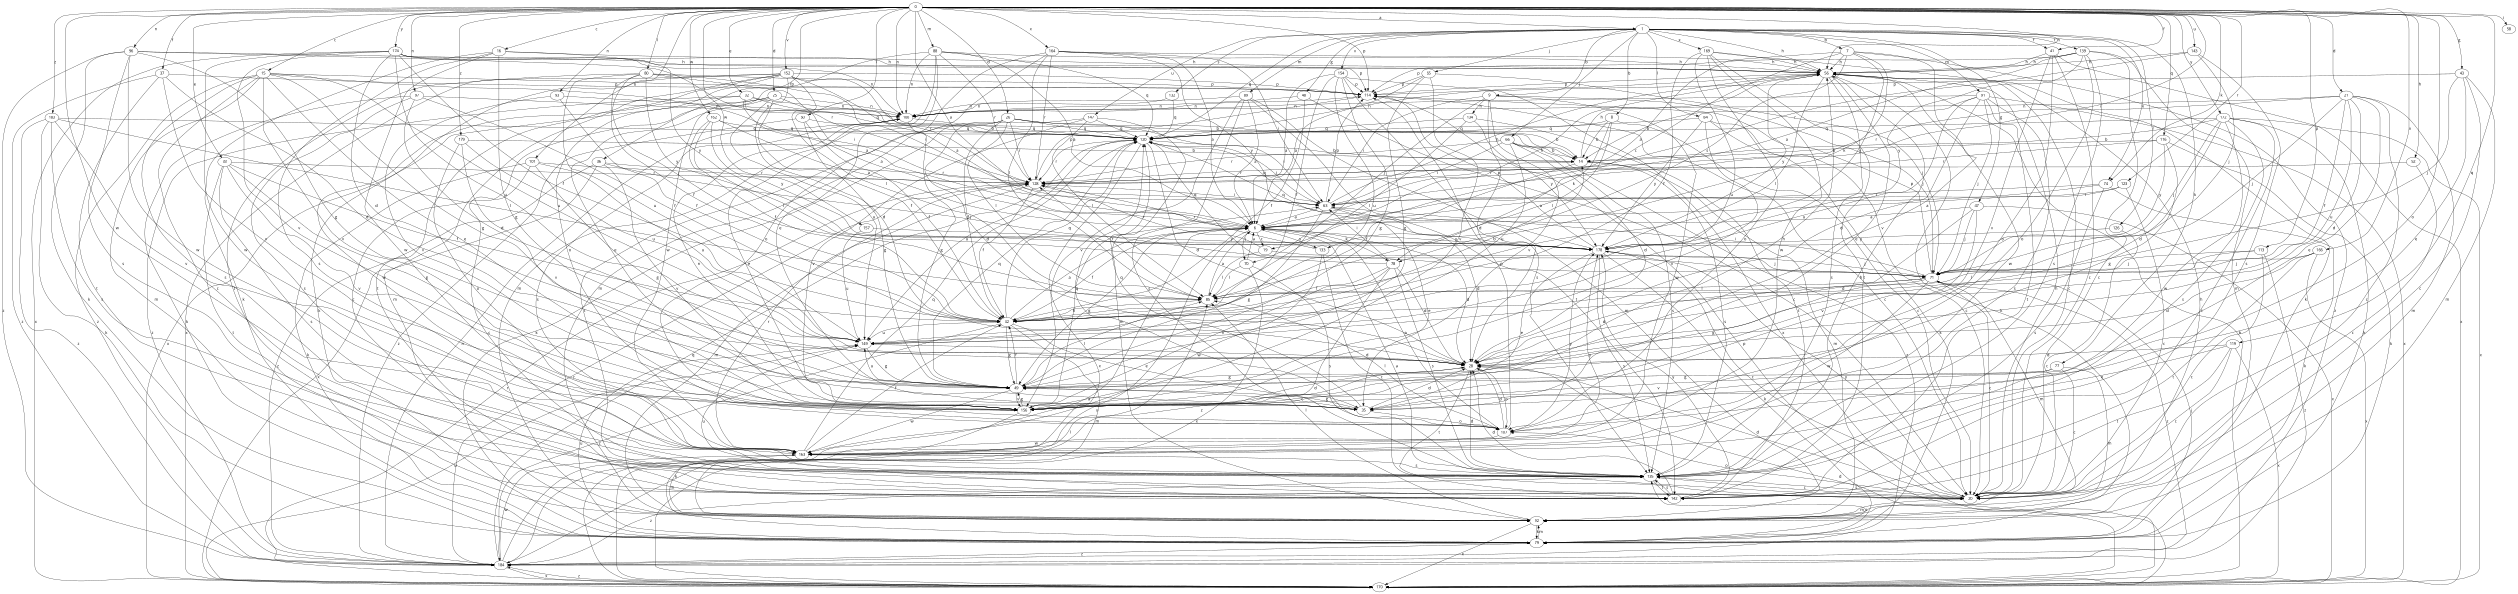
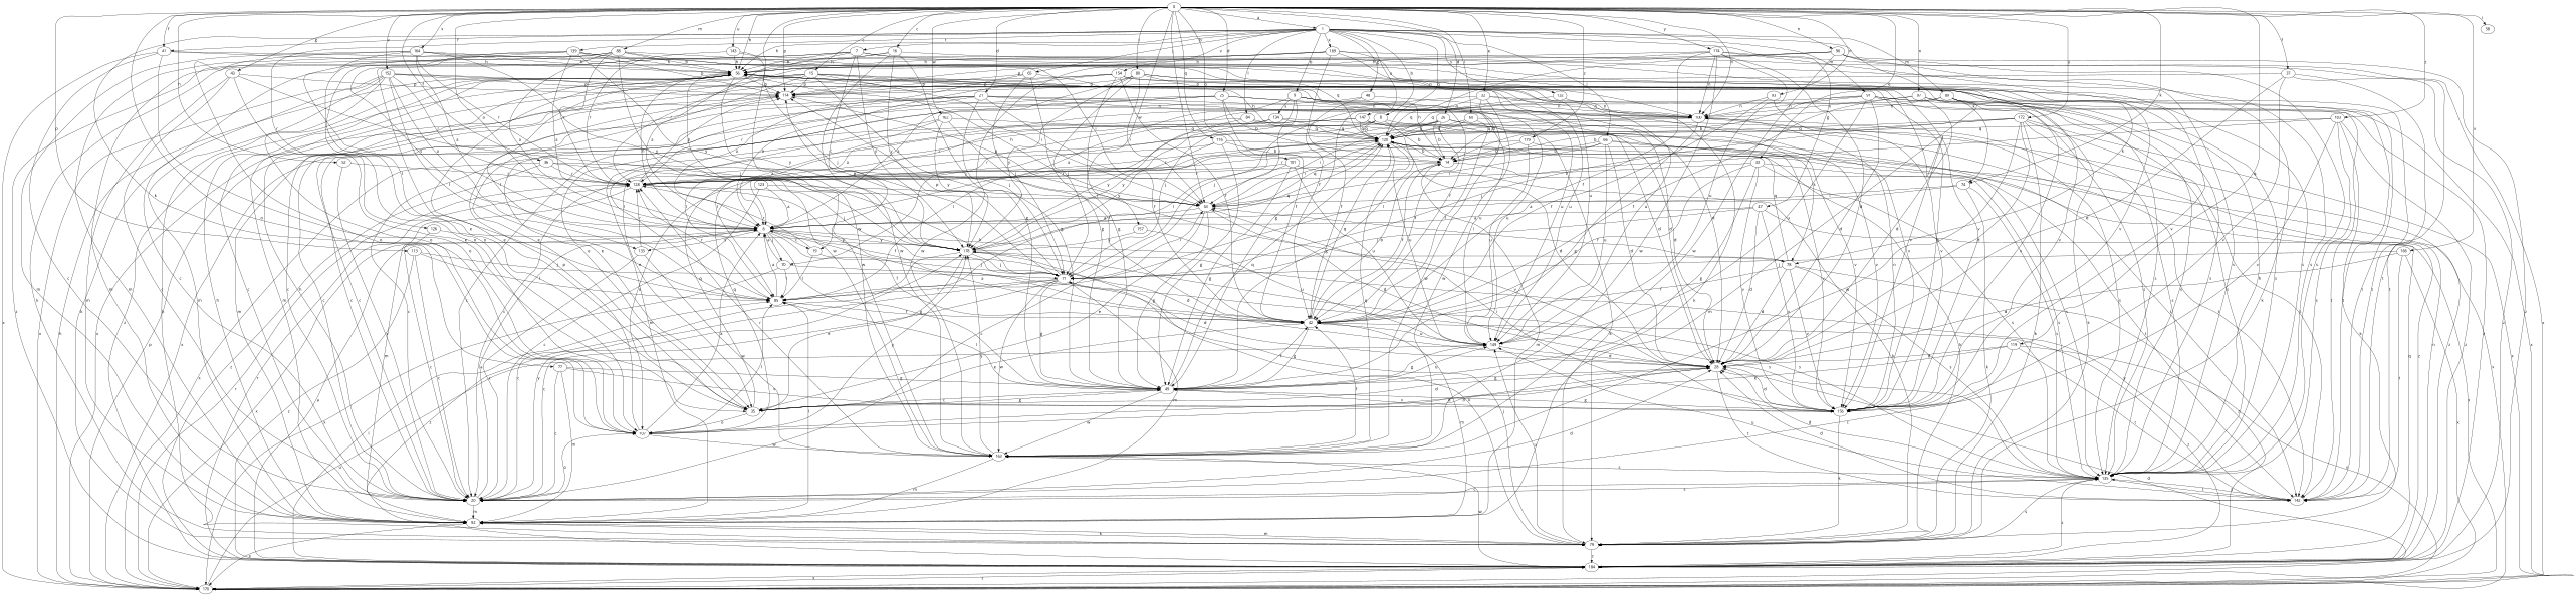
  strict digraph {
    fontname="Open Sans"
    node [fontname="Open Sans"]
    edge [fontname="Open Sans"]
    0
    1
    6
    15
    16
    21
    25
    26
    32
    33
    36
    37
    41
    43
    52
    56
    58
    60
    63
    74
    80
    88
    93
    97
    n25 [label=96]
    100
    101
    107
    113
    114
    116
    119
    123
    143
    152
    157
    162
    163
    164
    166
    172
    174
    179
    183
    7
    8
    9
    47
    48
    65
    66
    77
    84
    89
    91
    120
    126
    132
    139
    147
    154
    169
    19
    28
    42
    49
    70
    78
    133
    170
    178
    156
    184
    20
    92
    135
    35
    149
    79
    71
    128
    14
    85
    142
    134
    0 -> 1 [label=a]
    0 -> 6 [label=a]
    0 -> 15 [label=c]
    0 -> 16 [label=c]
    0 -> 21 [label=d]
    0 -> 25 [label=d]
    0 -> 26 [label=d]
    0 -> 32 [label=e]
    0 -> 33 [label=e]
    0 -> 36 [label=f]
    0 -> 37 [label=f]
    0 -> 41 [label=f]
    0 -> 43 [label=g]
    0 -> 52 [label=h]
    0 -> 56 [label=h]
    0 -> 58 [label=i]
    0 -> 60 [label=i]
    0 -> 63 [label=i]
    0 -> 74 [label=k]
    0 -> 80 [label=l]
    0 -> 88 [label=m]
    0 -> 93 [label=n]
    0 -> 97 [label=n]
    0 -> n25 [label=n]
    0 -> 100 [label=n]
    0 -> 101 [label=o]
    0 -> 107 [label=o]
    0 -> 113 [label=p]
    0 -> 114 [label=p]
    0 -> 116 [label=q]
    0 -> 119 [label=q]
-   0 -> 123 [label=r]
    0 -> 143 [label=u]
    0 -> 152 [label=v]
    0 -> 157 [label=w]
    0 -> 162 [label=w]
    0 -> 163 [label=w]
    0 -> 164 [label=x]
    0 -> 166 [label=x]
    0 -> 172 [label=y]
    0 -> 174 [label=y]
    0 -> 179 [label=z]
    0 -> 183 [label=z]
    1 -> 41 [label=f]
    1 -> 56 [label=h]
    1 -> 74 [label=k]
    1 -> 7 [label=b]
    1 -> 8 [label=b]
    1 -> 9 [label=b]
    1 -> 47 [label=g]
    1 -> 48 [label=g]
    1 -> 65 [label=j]
    1 -> 66 [label=j]
    1 -> 77 [label=k]
    1 -> 84 [label=l]
    1 -> 89 [label=m]
    1 -> 91 [label=m]
    1 -> 120 [label=q]
    1 -> 126 [label=r]
    1 -> 132 [label=s]
    1 -> 139 [label=t]
    1 -> 147 [label=u]
    1 -> 154 [label=v]
    1 -> 169 [label=x]
    6 -> 56 [label=h]
    6 -> 19 [label=c]
    6 -> 28 [label=d]
    6 -> 42 [label=f]
    6 -> 49 [label=g]
    6 -> 70 [label=j]
    6 -> 78 [label=k]
    6 -> 133 [label=s]
    6 -> 170 [label=x]
    6 -> 178 [label=y]
    15 -> 63 [label=i]
    15 -> 114 [label=p]
    15 -> 49 [label=g]
    15 -> 156 [label=v]
    15 -> 184 [label=z]
    15 -> 20 [label=c]
    15 -> 92 [label=m]
    15 -> 135 [label=s]
    15 -> 35 [label=e]
    15 -> 149 [label=u]
    16 -> 56 [label=h]
    16 -> 163 [label=w]
    16 -> 49 [label=g]
    16 -> 178 [label=y]
    16 -> 135 [label=s]
    16 -> 79 [label=k]
    21 -> 100 [label=n]
    21 -> 28 [label=d]
    21 -> 42 [label=f]
    21 -> 20 [label=c]
    21 -> 92 [label=m]
    21 -> 35 [label=e]
    21 -> 149 [label=u]
    21 -> 71 [label=j]
    21 -> 128 [label=r]
    25 -> 100 [label=n]
    25 -> 42 [label=f]
    25 -> 170 [label=x]
    25 -> 20 [label=c]
    25 -> 35 [label=e]
    25 -> 149 [label=u]
    25 -> 14 [label=b]
    26 -> 63 [label=i]
    26 -> 120 [label=q]
    26 -> 28 [label=d]
    26 -> 42 [label=f]
    26 -> 128 [label=r]
    26 -> 14 [label=b]
    26 -> 85 [label=l]
    26 -> 142 [label=t]
    32 -> 6 [label=a]
    32 -> 100 [label=n]
    32 -> 163 [label=w]
    32 -> 120 [label=q]
    32 -> 184 [label=z]
    32 -> 14 [label=b]
    33 -> 42 [label=f]
    33 -> 49 [label=g]
    33 -> 156 [label=v]
    33 -> 135 [label=s]
    33 -> 128 [label=r]
    33 -> 142 [label=t]
    36 -> 170 [label=x]
    36 -> 156 [label=v]
    36 -> 184 [label=z]
    36 -> 71 [label=j]
    36 -> 128 [label=r]
    37 -> 114 [label=p]
    37 -> 28 [label=d]
    37 -> 156 [label=v]
    37 -> 184 [label=z]
    37 -> 142 [label=t]
    41 -> 56 [label=h]
    41 -> 107 [label=o]
    41 -> 170 [label=x]
    41 -> 156 [label=v]
    41 -> 20 [label=c]
    43 -> 114 [label=p]
    43 -> 20 [label=c]
    43 -> 92 [label=m]
    43 -> 35 [label=e]
    43 -> 71 [label=j]
    52 -> 20 [label=c]
    52 -> 128 [label=r]
    56 -> 114 [label=p]
    56 -> 163 [label=w]
    56 -> 178 [label=y]
    56 -> 20 [label=c]
    56 -> 135 [label=s]
    56 -> 35 [label=e]
    56 -> 79 [label=k]
    56 -> 85 [label=l]
    60 -> 120 [label=q]
    60 -> 42 [label=f]
    60 -> 49 [label=g]
    60 -> 184 [label=z]
    63 -> 6 [label=a]
    63 -> 56 [label=h]
    63 -> 114 [label=p]
    63 -> 120 [label=q]
    63 -> 28 [label=d]
    63 -> 49 [label=g]
    63 -> 35 [label=e]
    74 -> 6 [label=a]
    74 -> 63 [label=i]
    74 -> 135 [label=s]
    74 -> 79 [label=k]
    80 -> 6 [label=a]
    80 -> 63 [label=i]
    80 -> 114 [label=p]
    80 -> 42 [label=f]
    80 -> 178 [label=y]
    80 -> 149 [label=u]
    80 -> 71 [label=j]
    80 -> 142 [label=t]
    88 -> 6 [label=a]
    88 -> 56 [label=h]
    88 -> 100 [label=n]
    88 -> 163 [label=w]
    88 -> 120 [label=q]
    88 -> 92 [label=m]
    88 -> 35 [label=e]
    88 -> 128 [label=r]
    93 -> 100 [label=n]
    93 -> 42 [label=f]
    93 -> 156 [label=v]
    97 -> 100 [label=n]
    97 -> 28 [label=d]
    97 -> 42 [label=f]
    97 -> 135 [label=s]
    97 -> 79 [label=k]
    n25 -> 56 [label=h]
    n25 -> 163 [label=w]
    n25 -> 49 [label=g]
    n25 -> 184 [label=z]
    n25 -> 135 [label=s]
    n25 -> 79 [label=k]
    n25 -> 128 [label=r]
    100 -> 120 [label=q]
    100 -> 49 [label=g]
    100 -> 135 [label=s]
    100 -> 35 [label=e]
    101 -> 49 [label=g]
    101 -> 20 [label=c]
    101 -> 149 [label=u]
    101 -> 79 [label=k]
    101 -> 128 [label=r]
    107 -> 6 [label=a]
    107 -> 114 [label=p]
    107 -> 163 [label=w]
    107 -> 120 [label=q]
    107 -> 28 [label=d]
    107 -> 178 [label=y]
    107 -> 85 [label=l]
    113 -> 184 [label=z]
    113 -> 20 [label=c]
    113 -> 71 [label=j]
    113 -> 85 [label=l]
    114 -> 100 [label=n]
    114 -> 20 [label=c]
    116 -> 49 [label=g]
    116 -> 178 [label=y]
    116 -> 79 [label=k]
    116 -> 128 [label=r]
    116 -> 14 [label=b]
    119 -> 28 [label=d]
    119 -> 170 [label=x]
    119 -> 20 [label=c]
    119 -> 35 [label=e]
    119 -> 142 [label=t]
    123 -> 6 [label=a]
    123 -> 63 [label=i]
    123 -> 20 [label=c]
    143 -> 56 [label=h]
    143 -> 135 [label=s]
    143 -> 71 [label=j]
    143 -> 128 [label=r]
    152 -> 6 [label=a]
    152 -> 107 [label=o]
    152 -> 114 [label=p]
    152 -> 28 [label=d]
    152 -> 170 [label=x]
    152 -> 92 [label=m]
    152 -> 79 [label=k]
    152 -> 128 [label=r]
    152 -> 85 [label=l]
    152 -> 142 [label=t]
    157 -> 178 [label=y]
    157 -> 149 [label=u]
    162 -> 6 [label=a]
    162 -> 120 [label=q]
    162 -> 42 [label=f]
    162 -> 178 [label=y]
    162 -> 85 [label=l]
    163 -> 120 [label=q]
    163 -> 42 [label=f]
    163 -> 178 [label=y]
    163 -> 92 [label=m]
    163 -> 135 [label=s]
    163 -> 128 [label=r]
    164 -> 6 [label=a]
    164 -> 56 [label=h]
    164 -> 63 [label=i]
    164 -> 107 [label=o]
    164 -> 178 [label=y]
    164 -> 92 [label=m]
    164 -> 128 [label=r]
    164 -> 85 [label=l]
    166 -> 28 [label=d]
    166 -> 170 [label=x]
    166 -> 71 [label=j]
    166 -> 142 [label=t]
    172 -> 163 [label=w]
    172 -> 120 [label=q]
    172 -> 28 [label=d]
    172 -> 170 [label=x]
    172 -> 135 [label=s]
    172 -> 79 [label=k]
    172 -> 71 [label=j]
    172 -> 14 [label=b]
    172 -> 142 [label=t]
    174 -> 56 [label=h]
    174 -> 100 [label=n]
    174 -> 114 [label=p]
    174 -> 163 [label=w]
    174 -> 28 [label=d]
    174 -> 42 [label=f]
    174 -> 170 [label=x]
    174 -> 156 [label=v]
    174 -> 149 [label=u]
    179 -> 107 [label=o]
    179 -> 156 [label=v]
    179 -> 149 [label=u]
    179 -> 14 [label=b]
    183 -> 120 [label=q]
    183 -> 156 [label=v]
    183 -> 184 [label=z]
    183 -> 135 [label=s]
    183 -> 79 [label=k]
    183 -> 85 [label=l]
    7 -> 6 [label=a]
    7 -> 56 [label=h]
    7 -> 19 [label=c]
    7 -> 78 [label=k]
    7 -> 133 [label=s]
    7 -> 178 [label=y]
    7 -> 156 [label=v]
    7 -> 184 [label=z]
    8 -> 120 [label=q]
    8 -> 78 [label=k]
    8 -> 20 [label=c]
    8 -> 14 [label=b]
    8 -> 85 [label=l]
    9 -> 63 [label=i]
    9 -> 163 [label=w]
    9 -> 28 [label=d]
    9 -> 70 [label=j]
    9 -> 156 [label=v]
    9 -> 71 [label=j]
-   9 -> 134 [label=n]
+   9 -> 134 [label=s]
    47 -> 6 [label=a]
    47 -> 28 [label=d]
    47 -> 170 [label=x]
    47 -> 156 [label=v]
    47 -> 71 [label=j]
    48 -> 100 [label=n]
    48 -> 42 [label=f]
    48 -> 20 [label=c]
    65 -> 6 [label=a]
    65 -> 114 [label=p]
    65 -> 49 [label=g]
    65 -> 156 [label=v]
    65 -> 71 [label=j]
    66 -> 63 [label=i]
    66 -> 28 [label=d]
    66 -> 184 [label=z]
    66 -> 135 [label=s]
    66 -> 149 [label=u]
    66 -> 128 [label=r]
    66 -> 14 [label=b]
    77 -> 49 [label=g]
    77 -> 156 [label=v]
    77 -> 20 [label=c]
    77 -> 92 [label=m]
    84 -> 120 [label=q]
    84 -> 178 [label=y]
    84 -> 156 [label=v]
    84 -> 20 [label=c]
-   84 -> 79 [label=k]
    89 -> 6 [label=a]
    89 -> 100 [label=n]
    89 -> 156 [label=v]
    89 -> 92 [label=m]
    89 -> 135 [label=s]
    89 -> 142 [label=t]
    91 -> 100 [label=n]
    91 -> 28 [label=d]
    91 -> 170 [label=x]
    91 -> 135 [label=s]
    91 -> 149 [label=u]
    91 -> 71 [label=j]
    91 -> 14 [label=b]
    91 -> 142 [label=t]
    120 -> 56 [label=h]
    120 -> 63 [label=i]
    120 -> 28 [label=d]
    120 -> 170 [label=x]
    120 -> 149 [label=u]
    120 -> 128 [label=r]
    120 -> 14 [label=b]
    126 -> 178 [label=y]
    126 -> 20 [label=c]
    132 -> 100 [label=n]
    132 -> 120 [label=q]
    139 -> 6 [label=a]
    139 -> 56 [label=h]
    139 -> 107 [label=o]
    139 -> 114 [label=p]
    139 -> 178 [label=y]
    139 -> 20 [label=c]
    139 -> 92 [label=m]
    139 -> 135 [label=s]
    147 -> 120 [label=q]
    147 -> 156 [label=v]
    147 -> 92 [label=m]
    147 -> 79 [label=k]
    147 -> 85 [label=l]
    154 -> 6 [label=a]
    154 -> 114 [label=p]
    154 -> 42 [label=f]
    154 -> 49 [label=g]
    154 -> 170 [label=x]
    154 -> 135 [label=s]
    154 -> 149 [label=u]
    169 -> 56 [label=h]
    169 -> 107 [label=o]
    169 -> 163 [label=w]
    169 -> 42 [label=f]
    169 -> 149 [label=u]
    169 -> 79 [label=k]
    169 -> 142 [label=t]
    19 -> 71 [label=j]
    19 -> 128 [label=r]
    19 -> 85 [label=l]
    28 -> 107 [label=o]
    28 -> 49 [label=g]
    28 -> 142 [label=t]
    42 -> 6 [label=a]
    42 -> 120 [label=q]
    42 -> 49 [label=g]
    42 -> 184 [label=z]
    42 -> 92 [label=m]
    42 -> 35 [label=e]
    42 -> 149 [label=u]
    42 -> 14 [label=b]
    49 -> 163 [label=w]
    49 -> 120 [label=q]
    49 -> 42 [label=f]
    49 -> 156 [label=v]
    49 -> 35 [label=c]
    49 -> 149 [label=u]
    49 -> 85 [label=l]
    70 -> 6 [label=a]
    70 -> 170 [label=x]
    70 -> 135 [label=s]
    70 -> 85 [label=l]
    78 -> 63 [label=i]
    78 -> 120 [label=q]
    78 -> 28 [label=d]
    78 -> 42 [label=f]
    78 -> 156 [label=v]
    78 -> 184 [label=z]
    78 -> 135 [label=s]
    133 -> 163 [label=w]
    133 -> 20 [label=c]
    133 -> 128 [label=r]
    170 -> 56 [label=h]
    170 -> 114 [label=p]
    170 -> 28 [label=d]
    170 -> 184 [label=z]
    170 -> 149 [label=u]
    170 -> 128 [label=r]
    178 -> 114 [label=p]
    178 -> 120 [label=q]
    178 -> 20 [label=c]
    178 -> 135 [label=s]
    178 -> 35 [label=e]
    178 -> 79 [label=k]
    178 -> 71 [label=j]
    156 -> 56 [label=h]
    156 -> 63 [label=i]
    156 -> 100 [label=n]
    156 -> 28 [label=d]
    156 -> 49 [label=g]
    156 -> 79 [label=k]
    184 -> 6 [label=a]
    184 -> 100 [label=n]
    184 -> 163 [label=w]
    184 -> 120 [label=q]
    184 -> 170 [label=x]
    184 -> 128 [label=r]
    184 -> 85 [label=l]
    20 -> 6 [label=a]
    20 -> 56 [label=h]
    20 -> 107 [label=o]
    20 -> 28 [label=d]
    20 -> 178 [label=y]
    20 -> 92 [label=m]
    20 -> 135 [label=s]
    92 -> 56 [label=h]
    92 -> 170 [label=x]
    92 -> 79 [label=k]
    92 -> 85 [label=l]
    135 -> 56 [label=h]
    135 -> 28 [label=d]
    135 -> 184 [label=z]
    135 -> 20 [label=c]
    135 -> 142 [label=t]
    35 -> 107 [label=o]
    35 -> 120 [label=q]
    35 -> 28 [label=d]
    35 -> 49 [label=g]
    149 -> 28 [label=d]
    149 -> 49 [label=g]
    79 -> 184 [label=z]
    79 -> 92 [label=m]
    79 -> 135 [label=s]
    79 -> 149 [label=u]
    79 -> 71 [label=j]
    71 -> 63 [label=i]
    71 -> 114 [label=p]
    71 -> 163 [label=w]
    71 -> 28 [label=d]
    71 -> 49 [label=g]
    71 -> 184 [label=z]
    71 -> 20 [label=c]
    71 -> 92 [label=m]
    71 -> 85 [label=l]
    128 -> 63 [label=i]
    128 -> 114 [label=p]
    128 -> 42 [label=f]
    128 -> 92 [label=m]
    14 -> 56 [label=h]
    14 -> 42 [label=f]
    14 -> 92 [label=m]
    14 -> 135 [label=s]
    14 -> 128 [label=r]
    85 -> 6 [label=a]
    85 -> 42 [label=f]
    85 -> 128 [label=r]
    142 -> 28 [label=d]
    142 -> 178 [label=y]
    142 -> 135 [label=s]
    142 -> 149 [label=u]
    134 -> 120 [label=q]
    134 -> 178 [label=y]
    134 -> 85 [label=l]
    134 -> 142 [label=t]
  }
